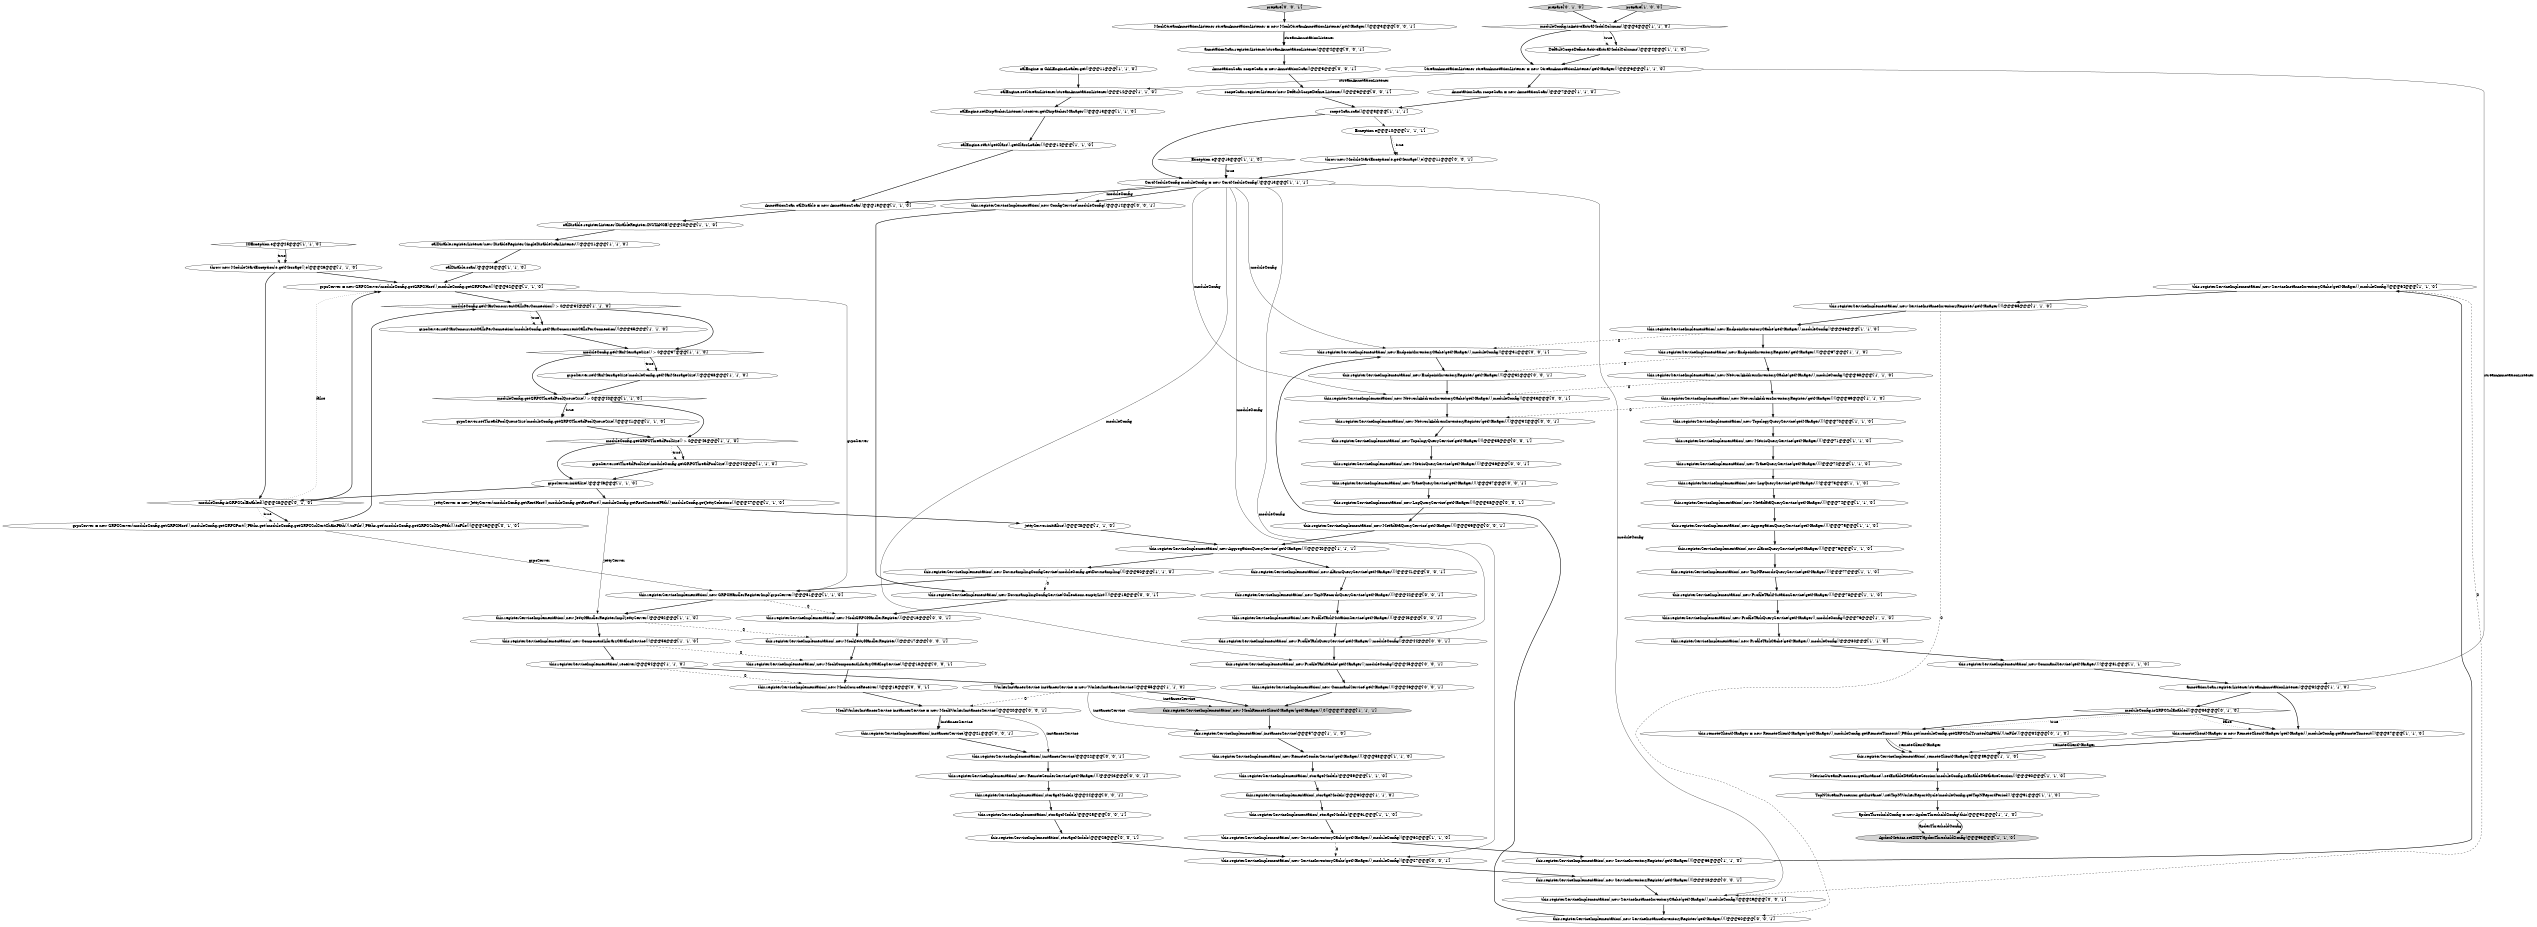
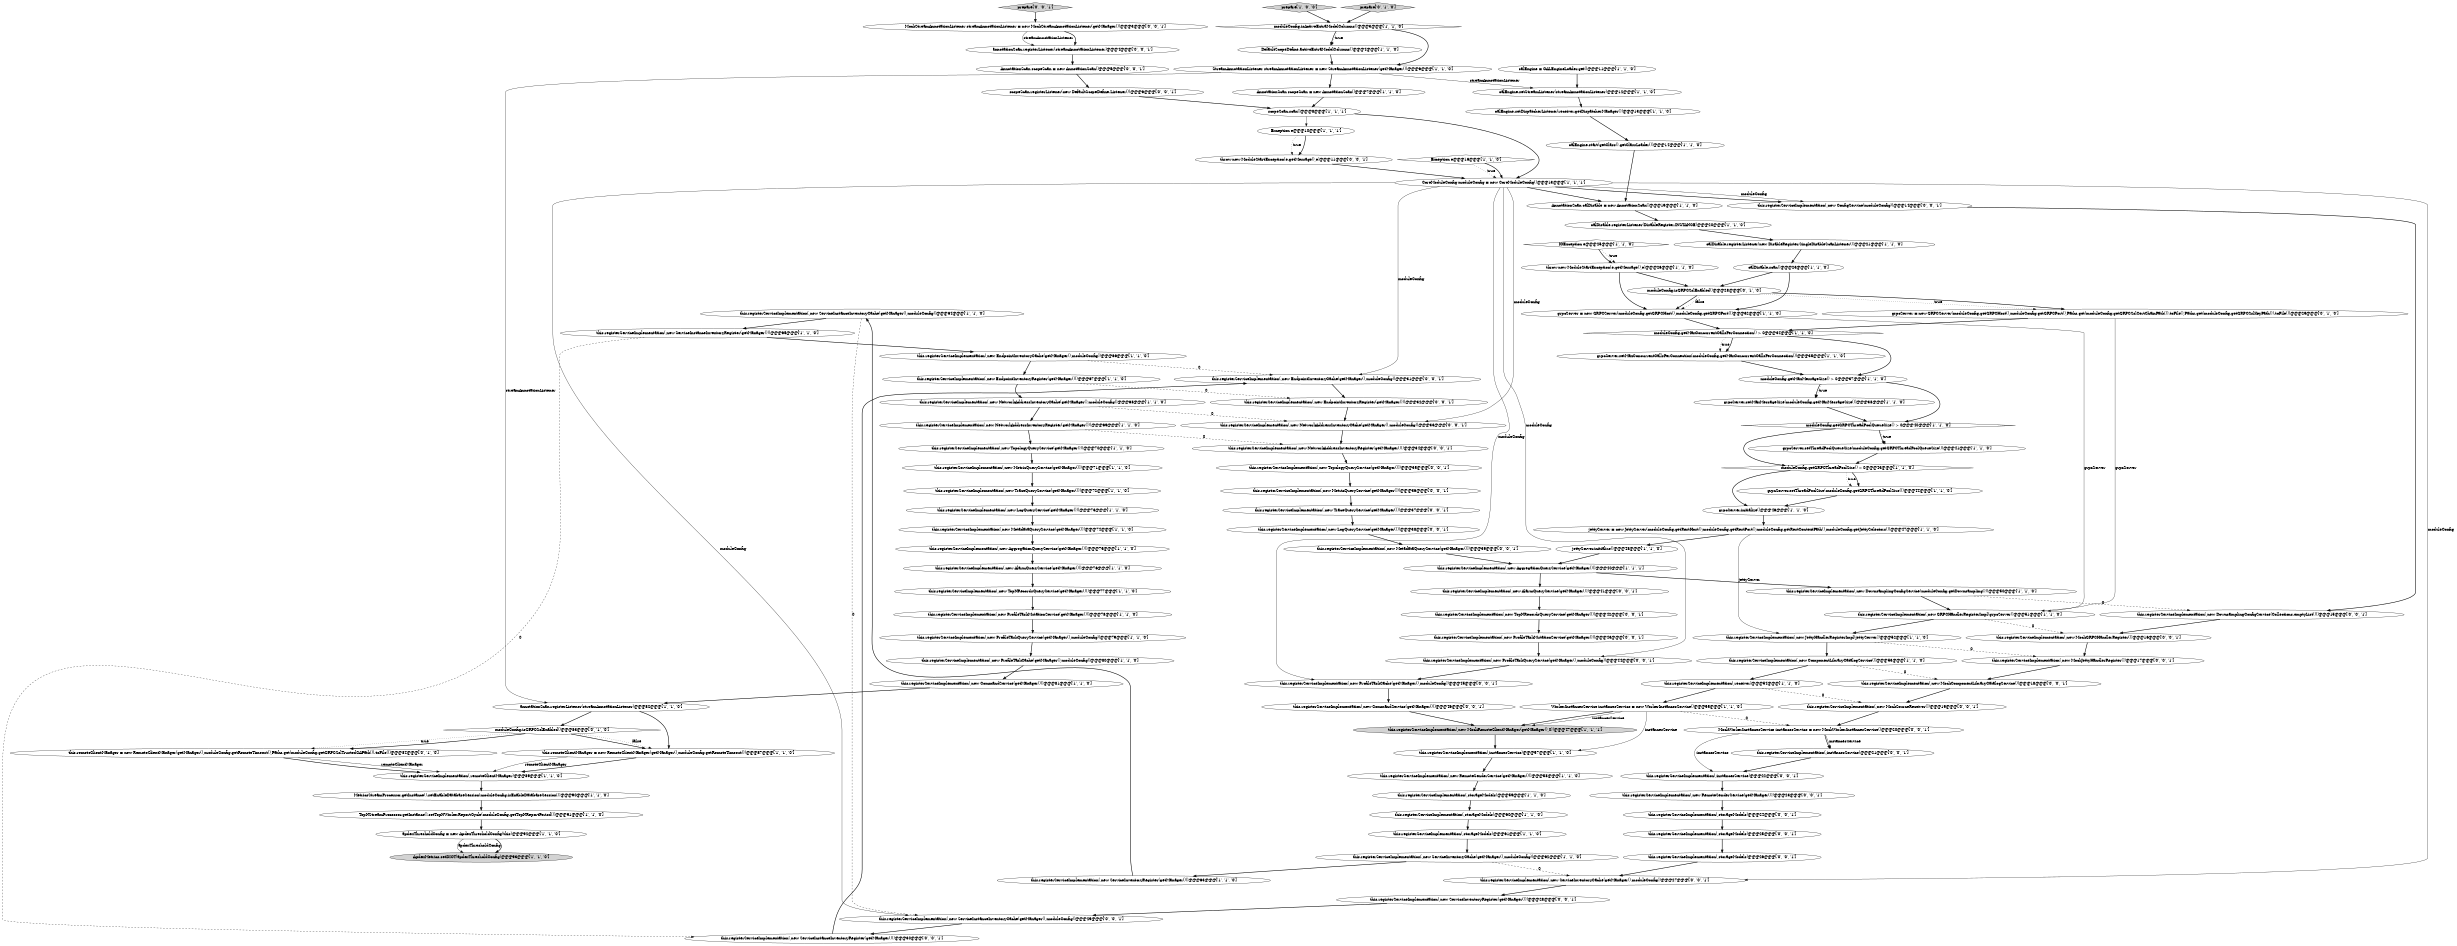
  digraph {
    node [fillcolor=white shape=ellipse style=filled]
    edge [style=bold]
    n1 [label="this.registerServiceImplementation(,new ServiceInstanceInventoryCache(getManager(),moduleConfig))@@@64@@@['1', '1', '0']"]
    n2 [label="this.registerServiceImplementation(,new ServiceInstanceInventoryRegister(getManager()))@@@65@@@['1', '1', '0']"]
    n3 [label="this.registerServiceImplementation(,new ServiceInstanceInventoryCache(getManager(),moduleConfig))@@@29@@@['0', '0', '1']"]
    n4 [label="this.registerServiceImplementation(,new EndpointInventoryCache(getManager(),moduleConfig))@@@66@@@['1', '1', '0']"]
    n5 [label="this.registerServiceImplementation(,new ServiceInstanceInventoryRegister(getManager()))@@@30@@@['0', '0', '1']"]
    n6 [label="this.registerServiceImplementation(,new NetworkAddressInventoryCache(getManager(),moduleConfig))@@@68@@@['1', '1', '0']"]
    n7 [label="this.registerServiceImplementation(,new NetworkAddressInventoryRegister(getManager()))@@@69@@@['1', '1', '0']"]
    n8 [label="this.registerServiceImplementation(,new NetworkAddressInventoryCache(getManager(),moduleConfig))@@@33@@@['0', '0', '1']"]
    n9 [label="this.registerServiceImplementation(,new TopologyQueryService(getManager()))@@@70@@@['1', '1', '0']"]
    n10 [label="this.registerServiceImplementation(,new NetworkAddressInventoryRegister(getManager()))@@@34@@@['0', '0', '1']"]
    n11 [label="DefaultScopeDefine.activeExtraModelColumns()@@@4@@@['1', '1', '0']"]
    n12 [label="StreamAnnotationListener streamAnnotationListener = new StreamAnnotationListener(getManager())@@@6@@@['1', '1', '0']"]
    n13 [label="oalEngine.setStreamListener(streamAnnotationListener)@@@12@@@['1', '1', '0']"]
    n14 [label="annotationScan.registerListener(streamAnnotationListener)@@@82@@@['1', '1', '0']"]
    n15 [label="AnnotationScan scopeScan = new AnnotationScan()@@@7@@@['1', '1', '0']"]
    n16 [label="this.registerServiceImplementation(,new RemoteSenderService(getManager()))@@@23@@@['0', '0', '1']"]
    n17 [label="this.registerServiceImplementation(,storageModels)@@@24@@@['0', '0', '1']"]
    n18 [label="this.registerServiceImplementation(,storageModels)@@@25@@@['0', '0', '1']"]
    n19 [label="TopNStreamProcessor.getInstance().setTopNWorkerReportCycle(moduleConfig.getTopNReportPeriod())@@@91@@@['1', '1', '0']"]
    n20 [label="apdexThresholdConfig = new ApdexThresholdConfig(this)@@@92@@@['1', '1', '0']"]
    n21 [fillcolor=lightgray label="ApdexMetrics.setDICT(apdexThresholdConfig)@@@93@@@['1', '1', '0']"]
    n22 [label="this.registerServiceImplementation(,instancesService)@@@21@@@['0', '0', '1']"]
    n23 [label="this.registerServiceImplementation(,instancesService)@@@22@@@['0', '0', '1']"]
    n24 [label="this.registerServiceImplementation(,new ConfigService(moduleConfig))@@@14@@@['0', '0', '1']"]
    n25 [label="this.registerServiceImplementation(,new DownsamplingConfigService(Collections.emptyList()))@@@15@@@['0', '0', '1']"]
    n26 [label="this.registerServiceImplementation(,new MockGRPCHandlerRegister())@@@16@@@['0', '0', '1']"]
    n27 [label="this.registerServiceImplementation(,new EndpointInventoryCache(getManager(),moduleConfig))@@@31@@@['0', '0', '1']"]
    n28 [label="this.registerServiceImplementation(,new EndpointInventoryRegister(getManager()))@@@67@@@['1', '1', '0']"]
    n29 [label="this.registerServiceImplementation(,new DownsamplingConfigService(moduleConfig.getDownsampling()))@@@50@@@['1', '1', '0']"]
    n30 [label="this.registerServiceImplementation(,new GRPCHandlerRegisterImpl(grpcServer))@@@51@@@['1', '1', '0']"]
    n31 [label="this.registerServiceImplementation(,new JettyHandlerRegisterImpl(jettyServer))@@@52@@@['1', '1', '0']"]
    n32 [fillcolor=lightgray label="prepare['0', '1', '0']" shape=diamond]
    n33 [label="moduleConfig.isActiveExtraModelColumns()@@@3@@@['1', '1', '0']" shape=diamond]
    n34 [label="this.registerServiceImplementation(,new MockJettyHandlerRegister())@@@17@@@['0', '0', '1']"]
    n35 [label="this.registerServiceImplementation(,new LogQueryService(getManager()))@@@73@@@['1', '1', '0']"]
    n36 [label="this.registerServiceImplementation(,new MetadataQueryService(getManager()))@@@74@@@['1', '1', '0']"]
    n37 [label="this.registerServiceImplementation(,new AggregationQueryService(getManager()))@@@75@@@['1', '1', '0']"]
    n38 [label="this.registerServiceImplementation(,new MetricQueryService(getManager()))@@@71@@@['1', '1', '0']"]
    n39 [label="this.registerServiceImplementation(,new TraceQueryService(getManager()))@@@72@@@['1', '1', '0']"]
    n40 [label="jettyServer.initialize()@@@48@@@['1', '1', '0']"]
    n41 [label="this.registerServiceImplementation(,new AggregationQueryService(getManager()))@@@40@@@['1', '1', '1']"]
    n42 [label="this.registerServiceImplementation(,new AlarmQueryService(getManager()))@@@41@@@['0', '0', '1']"]
    n43 [label="this.registerServiceImplementation(,new ProfileTaskQueryService(getManager(),moduleConfig))@@@44@@@['0', '0', '1']"]
    n44 [label="this.registerServiceImplementation(,new ProfileTaskCache(getManager(),moduleConfig))@@@45@@@['0', '0', '1']"]
    n45 [label="this.registerServiceImplementation(,new CommandService(getManager()))@@@46@@@['0', '0', '1']"]
    n46 [label="this.registerServiceImplementation(,remoteClientManager)@@@89@@@['1', '1', '0']"]
    n47 [label="MetricsStreamProcessor.getInstance().setEnableDatabaseSession(moduleConfig.isEnableDatabaseSession())@@@90@@@['1', '1', '0']"]
    n48 [label="moduleConfig.getGRPCThreadPoolQueueSize() > 0@@@40@@@['1', '1', '0']" shape=diamond]
    n49 [label="grpcServer.setThreadPoolQueueSize(moduleConfig.getGRPCThreadPoolQueueSize())@@@41@@@['1', '1', '0']"]
    n50 [label="moduleConfig.getGRPCThreadPoolSize() > 0@@@43@@@['1', '1', '0']" shape=diamond]
    n51 [label="grpcServer.initialize()@@@46@@@['1', '1', '0']"]
    n52 [label="grpcServer.setThreadPoolSize(moduleConfig.getGRPCThreadPoolSize())@@@44@@@['1', '1', '0']"]
-   n53 [label="moduleConfig.getMaxMessageSize() > 0@@@37@@@['1', '1', '0']" shape=diamond]
+   n53 [label="moduleConfig.getMaxMessageSize() > 0@@@37@@@['1', '1', '0']"]
    n54 [label="grpcServer.setMaxMessageSize(moduleConfig.getMaxMessageSize())@@@38@@@['1', '1', '0']"]
    n55 [label="throw new ModuleStartException(e.getMessage(),e)@@@26@@@['1', '1', '0']"]
    n56 [label="grpcServer = new GRPCServer(moduleConfig.getGRPCHost(),moduleConfig.getGRPCPort())@@@32@@@['1', '1', '0']"]
-   n57 [label="moduleConfig.isGRPCSslEnabled()@@@28@@@['0', '1', '0']" shape=diamond]
+   n57 [label="moduleConfig.isGRPCSslEnabled()@@@28@@@['0', '1', '0']"]
    n58 [label="moduleConfig.getMaxConcurrentCallsPerConnection() > 0@@@34@@@['1', '1', '0']" shape=diamond]
    n59 [label="grpcServer = new GRPCServer(moduleConfig.getGRPCHost(),moduleConfig.getGRPCPort(),Paths.get(moduleConfig.getGRPCSslCertChainPath()).toFile(),Paths.get(moduleConfig.getGRPCSslKeyPath()).toFile())@@@29@@@['0', '1', '0']"]
    n60 [label="this.registerServiceImplementation(,new TraceQueryService(getManager()))@@@37@@@['0', '0', '1']"]
    n61 [label="this.registerServiceImplementation(,new LogQueryService(getManager()))@@@38@@@['0', '0', '1']"]
    n62 [label="this.registerServiceImplementation(,new MetadataQueryService(getManager()))@@@39@@@['0', '0', '1']"]
    n63 [label="this.registerServiceImplementation(,new EndpointInventoryRegister(getManager()))@@@32@@@['0', '0', '1']"]
    n64 [label="grpcServer.setMaxConcurrentCallsPerConnection(moduleConfig.getMaxConcurrentCallsPerConnection())@@@35@@@['1', '1', '0']"]
    n65 [label="oalEngine = OALEngineLoader.get()@@@11@@@['1', '1', '0']"]
    n66 [label="oalEngine.setDispatcherListener(receiver.getDispatcherManager())@@@13@@@['1', '1', '0']"]
    n67 [label="this.registerServiceImplementation(,instancesService)@@@57@@@['1', '1', '0']"]
    n68 [label="this.registerServiceImplementation(,new RemoteSenderService(getManager()))@@@58@@@['1', '1', '0']"]
    n69 [label="this.registerServiceImplementation(,storageModels)@@@59@@@['1', '1', '0']"]
    n70 [label="this.registerServiceImplementation(,new MockComponentLibraryCatalogService())@@@18@@@['0', '0', '1']"]
    n71 [label="this.registerServiceImplementation(,new MockSourceReceiver())@@@19@@@['0', '0', '1']"]
    n72 [label="MockWorkerInstancesService instancesService = new MockWorkerInstancesService()@@@20@@@['0', '0', '1']"]
    n73 [label="this.registerServiceImplementation(,storageModels)@@@26@@@['0', '0', '1']"]
    n74 [label="this.registerServiceImplementation(,new ServiceInventoryCache(getManager(),moduleConfig))@@@27@@@['0', '0', '1']"]
    n75 [label="this.registerServiceImplementation(,new TopNRecordsQueryService(getManager()))@@@42@@@['0', '0', '1']"]
    n76 [label="this.registerServiceImplementation(,new ProfileTaskMutationService(getManager()))@@@43@@@['0', '0', '1']"]
    n77 [label="WorkerInstancesService instancesService = new WorkerInstancesService()@@@55@@@['1', '1', '0']"]
    n78 [fillcolor=lightgray label="this.registerServiceImplementation(,new MockRemoteClientManager(getManager(),0))@@@47@@@['1', '1', '1']"]
    n79 [label="oalDisable.scan()@@@23@@@['1', '1', '0']"]
    n80 [label="jettyServer = new JettyServer(moduleConfig.getRestHost(),moduleConfig.getRestPort(),moduleConfig.getRestContextPath(),moduleConfig.getJettySelectors())@@@47@@@['1', '1', '0']"]
    n81 [label="moduleConfig.isGRPCSslEnabled()@@@83@@@['0', '1', '0']" shape=diamond]
    n82 [label="this.remoteClientManager = new RemoteClientManager(getManager(),moduleConfig.getRemoteTimeout())@@@87@@@['1', '1', '0']"]
    n83 [label="scopeScan.scan()@@@8@@@['1', '1', '1']"]
    n84 [label="this.registerServiceImplementation(,new ComponentLibraryCatalogService())@@@53@@@['1', '1', '0']"]
    n85 [label="this.registerServiceImplementation(,receiver)@@@54@@@['1', '1', '0']"]
    n86 [label="this.registerServiceImplementation(,new ServiceInventoryCache(getManager(),moduleConfig))@@@62@@@['1', '1', '0']"]
    n87 [label="this.registerServiceImplementation(,new ServiceInventoryRegister(getManager()))@@@63@@@['1', '1', '0']"]
    n88 [label="this.registerServiceImplementation(,new ServiceInventoryRegister(getManager()))@@@28@@@['0', '0', '1']"]
    n89 [label="CoreModuleConfig moduleConfig = new CoreModuleConfig()@@@13@@@['1', '1', '1']"]
    n90 [label="Exception e@@@10@@@['1', '1', '1']"]
    n91 [label="AnnotationScan oalDisable = new AnnotationScan()@@@19@@@['1', '1', '0']"]
    n92 [label="throw new ModuleStartException(e.getMessage(),e)@@@11@@@['0', '0', '1']"]
    n93 [label="oalDisable.registerListener(DisableRegister.INSTANCE)@@@20@@@['1', '1', '0']"]
    n94 [label="this.registerServiceImplementation(,new ProfileTaskCache(getManager(),moduleConfig))@@@80@@@['1', '1', '0']"]
    n95 [label="this.registerServiceImplementation(,new CommandService(getManager()))@@@81@@@['1', '1', '0']"]
    n96 [label="oalDisable.registerListener(new DisableRegister.SingleDisableScanListener())@@@21@@@['1', '1', '0']"]
    n97 [label="this.registerServiceImplementation(,new TopologyQueryService(getManager()))@@@35@@@['0', '0', '1']"]
    n98 [label="this.registerServiceImplementation(,new MetricQueryService(getManager()))@@@36@@@['0', '0', '1']"]
    n99 [label="this.registerServiceImplementation(,new AlarmQueryService(getManager()))@@@76@@@['1', '1', '0']"]
    n100 [label="this.registerServiceImplementation(,storageModels)@@@61@@@['1', '1', '0']"]
    n101 [label="oalEngine.start(getClass().getClassLoader())@@@14@@@['1', '1', '0']"]
    n102 [label="MockStreamAnnotationListener streamAnnotationListener = new MockStreamAnnotationListener(getManager())@@@3@@@['0', '0', '1']"]
    n103 [label="annotationScan.registerListener(streamAnnotationListener)@@@4@@@['0', '0', '1']"]
    n104 [label="AnnotationScan scopeScan = new AnnotationScan()@@@5@@@['0', '0', '1']"]
    n105 [label="this.registerServiceImplementation(,storageModels)@@@60@@@['1', '1', '0']"]
    n106 [label="IOException e@@@25@@@['1', '1', '0']" shape=diamond]
    n107 [label="scopeScan.registerListener(new DefaultScopeDefine.Listener())@@@6@@@['0', '0', '1']"]
    n108 [label="Exception e@@@16@@@['1', '1', '0']" shape=diamond]
    n109 [label="this.remoteClientManager = new RemoteClientManager(getManager(),moduleConfig.getRemoteTimeout(),Paths.get(moduleConfig.getGRPCSslTrustedCAPath()).toFile())@@@84@@@['0', '1', '0']"]
    n110 [label="this.registerServiceImplementation(,new ProfileTaskMutationService(getManager()))@@@78@@@['1', '1', '0']"]
    n111 [label="this.registerServiceImplementation(,new ProfileTaskQueryService(getManager(),moduleConfig))@@@79@@@['1', '1', '0']"]
    n112 [label="this.registerServiceImplementation(,new TopNRecordsQueryService(getManager()))@@@77@@@['1', '1', '0']"]
    n113 [fillcolor=lightgray label="prepare['0', '0', '1']" shape=diamond]
    n114 [fillcolor=lightgray label="prepare['1', '0', '0']" shape=diamond]
    n1 -> n2
    n1 -> n3 [label=0 style=dashed]
    n2 -> n4
    n2 -> n5 [label=0 style=dashed]
    n3 -> n5
    n4 -> n27 [label=0 style=dashed]
    n4 -> n28
    n5 -> n27
    n6 -> n7
    n6 -> n8 [label=0 style=dashed]
    n7 -> n9
    n7 -> n10 [label=0 style=dashed]
    n8 -> n10
    n9 -> n38
    n10 -> n97
    n11 -> n12
    n12 -> n13 [label=streamAnnotationListener style=solid]
    n12 -> n14 [label=streamAnnotationListener style=solid]
    n12 -> n15
    n13 -> n66
    n14 -> n81
    n14 -> n82
    n15 -> n83
    n16 -> n17
    n17 -> n18
    n18 -> n73
    n19 -> n20
    n20 -> n21 [label=apdexThresholdConfig style=solid]
    n20 -> n21
    n22 -> n23
    n23 -> n16
    n24 -> n25
    n25 -> n26
    n26 -> n34
    n27 -> n63
    n28 -> n6
    n28 -> n63 [label=0 style=dashed]
    n29 -> n25 [label=0 style=dashed]
    n29 -> n30
    n30 -> n26 [label=0 style=dashed]
    n30 -> n31
    n31 -> n34 [label=0 style=dashed]
    n31 -> n84
    n32 -> n33
    n33 -> n11
    n33 -> n11 [label=true style=dotted]
    n33 -> n12
    n34 -> n70
    n35 -> n36
    n36 -> n37
    n37 -> n99
    n38 -> n39
    n39 -> n35
    n40 -> n41
    n41 -> n29
    n41 -> n42
    n42 -> n75
    n43 -> n44
    n44 -> n45
    n45 -> n78
    n46 -> n47
    n47 -> n19
    n48 -> n49
    n48 -> n49 [label=true style=dotted]
    n48 -> n50
    n49 -> n50
    n50 -> n51
    n50 -> n52 [label=true style=dotted]
    n50 -> n52
    n51 -> n80
    n52 -> n51
    n53 -> n48
    n53 -> n54 [label=true style=dotted]
    n53 -> n54
    n54 -> n48
    n55 -> n56
    n55 -> n57
    n56 -> n30 [label=grpcServer style=solid]
    n56 -> n58
    n57 -> n56
    n57 -> n56 [label=false style=dotted]
    n57 -> n59 [label=true style=dotted]
    n57 -> n59
    n58 -> n53
    n58 -> n64 [label=true style=dotted]
    n58 -> n64
    n59 -> n30 [label=grpcServer style=solid]
    n59 -> n58
    n60 -> n61
    n61 -> n62
    n62 -> n41
    n63 -> n8
    n64 -> n53
    n65 -> n13
    n66 -> n101
    n67 -> n68
    n68 -> n69
    n69 -> n105
    n70 -> n71
    n71 -> n72
    n72 -> n22 [label=instancesService style=solid]
    n72 -> n22
    n72 -> n23 [label=instancesService style=solid]
    n73 -> n74
    n74 -> n88
    n75 -> n76
    n76 -> n43
    n77 -> n67 [label=instancesService style=solid]
    n77 -> n72 [label=0 style=dashed]
    n77 -> n78
    n77 -> n78 [label=instancesService style=solid]
    n78 -> n67
    n79 -> n56
-   n51 -> n57
+   n79 -> n57
    n80 -> n31 [label=jettyServer style=solid]
    n80 -> n40
    n81 -> n82
    n81 -> n82 [label=false style=dotted]
    n81 -> n109 [label=true style=dotted]
    n81 -> n109
    n82 -> n46
    n82 -> n46 [label=remoteClientManager style=solid]
    n83 -> n89
    n83 -> n90 [style=solid]
    n84 -> n70 [label=0 style=dashed]
    n84 -> n85
    n85 -> n71 [label=0 style=dashed]
    n85 -> n77
    n86 -> n74 [label=0 style=dashed]
    n86 -> n87
    n87 -> n1
    n88 -> n3
    n89 -> n3 [label=moduleConfig style=solid]
    n89 -> n8 [label=moduleConfig style=solid]
    n89 -> n24 [label=moduleConfig style=solid]
    n89 -> n24
    n89 -> n27 [label=moduleConfig style=solid]
    n89 -> n43 [label=moduleConfig style=solid]
    n89 -> n44 [label=moduleConfig style=solid]
    n89 -> n74 [label=moduleConfig style=solid]
    n89 -> n91
    n90 -> n92
    n90 -> n92 [label=true style=dotted]
    n91 -> n93
    n92 -> n89
    n93 -> n96
    n94 -> n95
    n95 -> n14
    n96 -> n79
    n97 -> n98
    n98 -> n60
    n99 -> n112
    n100 -> n86
    n101 -> n91
    n102 -> n103
    n102 -> n103 [label=streamAnnotationListener style=solid]
    n103 -> n104
    n104 -> n107
    n105 -> n100
    n106 -> n55 [label=true style=dotted]
    n106 -> n55
    n107 -> n83
    n108 -> n89 [label=true style=dotted]
    n108 -> n89
    n109 -> n46 [label=remoteClientManager style=solid]
    n109 -> n46
    n110 -> n111
    n111 -> n94
    n112 -> n110
    n113 -> n102
    n114 -> n33
  }
